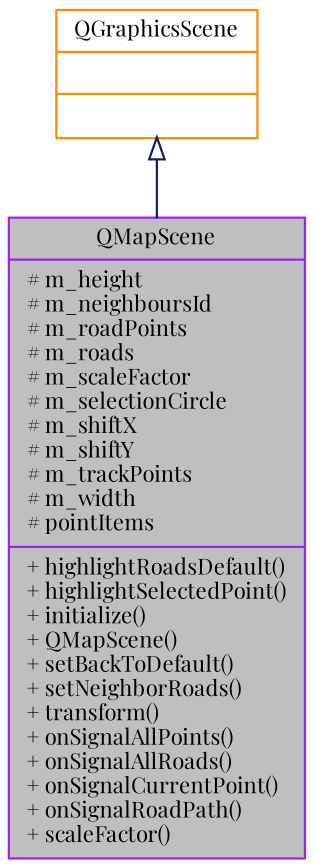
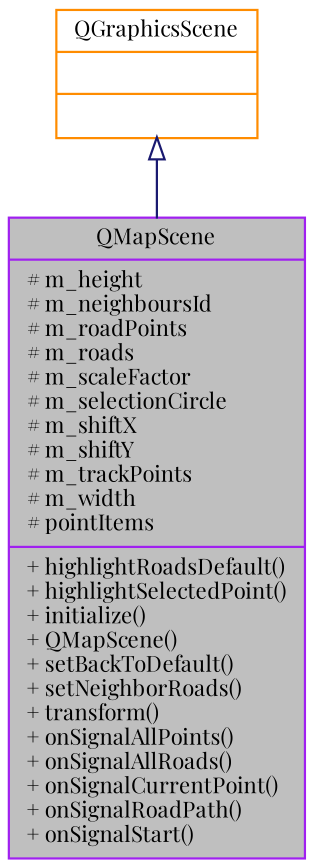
  digraph {
    fontname="Playfair Display"
    node [fontname="Playfair Display" fontsize=10 shape=record]
-   n1 [color=purple fillcolor=grey75 fontcolor=black height=0.2 label="{QMapScene\n|# m_height\l# m_neighboursId\l# m_roadPoints\l# m_roads\l# m_scaleFactor\l# m_selectionCircle\l# m_shiftX\l# m_shiftY\l# m_trackPoints\l# m_width\l# pointItems\l|+ highlightRoadsDefault()\l+ highlightSelectedPoint()\l+ initialize()\l+ QMapScene()\l+ setBackToDefault()\l+ setNeighborRoads()\l+ transform()\l+ onSignalAllPoints()\l+ onSignalAllRoads()\l+ onSignalCurrentPoint()\l+ onSignalRoadPath()\l+ scaleFactor()\l}" style=filled width=0.4]
+   n1 [color=purple fillcolor=grey75 fontcolor=black height=0.2 label="{QMapScene\n|# m_height\l# m_neighboursId\l# m_roadPoints\l# m_roads\l# m_scaleFactor\l# m_selectionCircle\l# m_shiftX\l# m_shiftY\l# m_trackPoints\l# m_width\l# pointItems\l|+ highlightRoadsDefault()\l+ highlightSelectedPoint()\l+ initialize()\l+ QMapScene()\l+ setBackToDefault()\l+ setNeighborRoads()\l+ transform()\l+ onSignalAllPoints()\l+ onSignalAllRoads()\l+ onSignalCurrentPoint()\l+ onSignalRoadPath()\l+ onSignalStart()\l}" style=filled width=0.4]
    n2 [color=darkorange height=0.2 label="{QGraphicsScene\n||}" width=0.4]
    n2 -> n1 [arrowtail=onormal color=midnightblue dir=back fontname="Playfair Display" fontsize=10 labelfontname=Helvetica labelfontsize=10 style=solid]
  }
